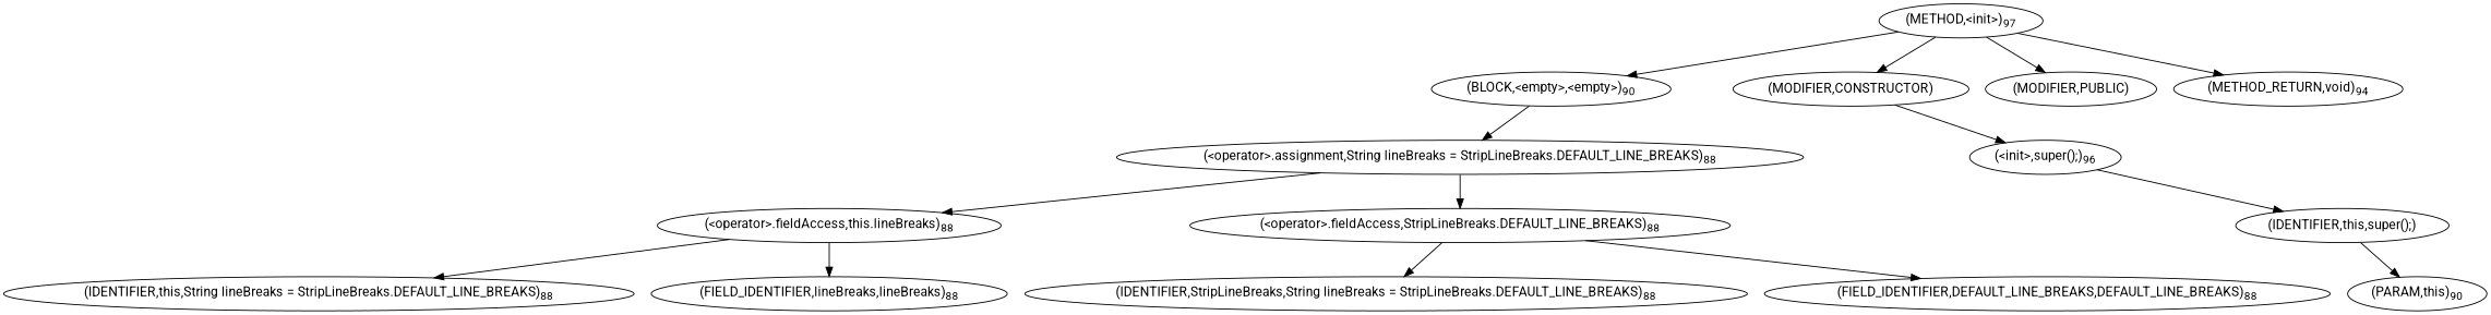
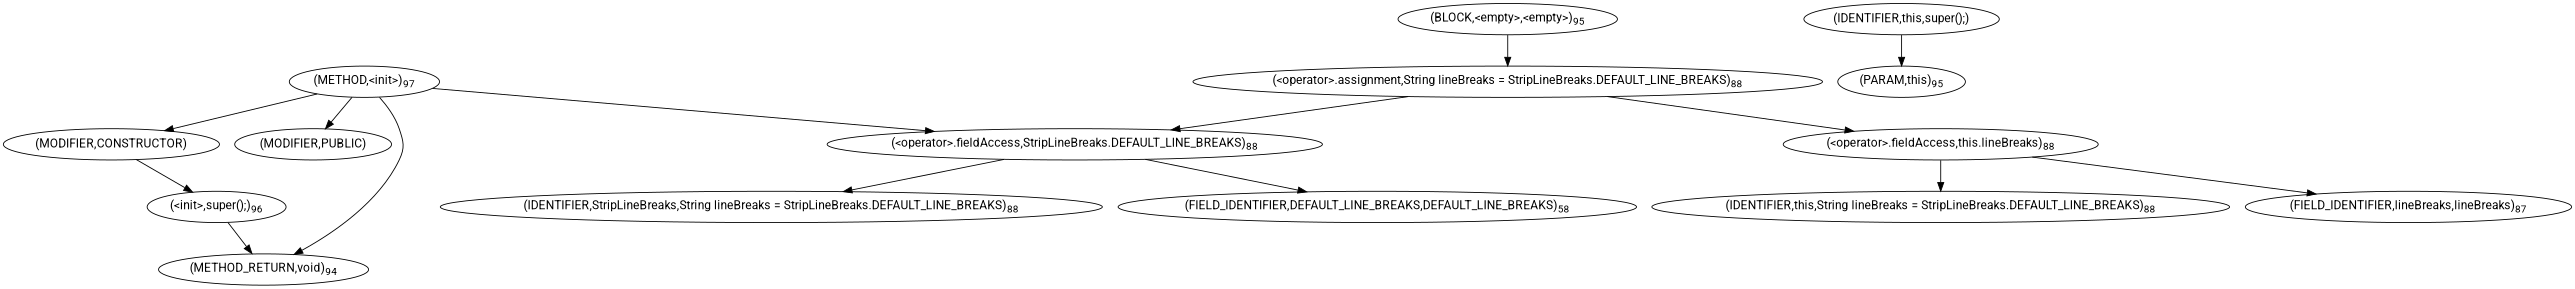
  digraph {
    fontname=Roboto
    node [fontname=Roboto]
    edge [fontname=Roboto]
    n1 [label=<(METHOD,&lt;init&gt;)<SUB>97</SUB>>]
-   n2 [label=<(BLOCK,&lt;empty&gt;,&lt;empty&gt;)<SUB>90</SUB>>]
+   n2 [label=<(BLOCK,&lt;empty&gt;,&lt;empty&gt;)<SUB>95</SUB>>]
    n3 [label=<(MODIFIER,CONSTRUCTOR)>]
    n4 [label=<(MODIFIER,PUBLIC)>]
    n5 [label=<(METHOD_RETURN,void)<SUB>94</SUB>>]
-   n6 [label=<(PARAM,this)<SUB>90</SUB>>]
+   n6 [label=<(PARAM,this)<SUB>95</SUB>>]
    n7 [label=<(&lt;operator&gt;.assignment,String lineBreaks = StripLineBreaks.DEFAULT_LINE_BREAKS)<SUB>88</SUB>>]
    n8 [label=<(&lt;init&gt;,super();)<SUB>96</SUB>>]
    n9 [label=<(&lt;operator&gt;.fieldAccess,this.lineBreaks)<SUB>88</SUB>>]
    n10 [label=<(&lt;operator&gt;.fieldAccess,StripLineBreaks.DEFAULT_LINE_BREAKS)<SUB>88</SUB>>]
    n11 [label=<(IDENTIFIER,this,super();)>]
    n12 [label=<(IDENTIFIER,this,String lineBreaks = StripLineBreaks.DEFAULT_LINE_BREAKS)<SUB>88</SUB>>]
-   n13 [label=<(FIELD_IDENTIFIER,lineBreaks,lineBreaks)<SUB>88</SUB>>]
+   n13 [label=<(FIELD_IDENTIFIER,lineBreaks,lineBreaks)<SUB>87</SUB>>]
    n14 [label=<(IDENTIFIER,StripLineBreaks,String lineBreaks = StripLineBreaks.DEFAULT_LINE_BREAKS)<SUB>88</SUB>>]
-   n15 [label=<(FIELD_IDENTIFIER,DEFAULT_LINE_BREAKS,DEFAULT_LINE_BREAKS)<SUB>88</SUB>>]
-   n1 -> n2
+   n15 [label=<(FIELD_IDENTIFIER,DEFAULT_LINE_BREAKS,DEFAULT_LINE_BREAKS)<SUB>58</SUB>>]
+   n1 -> n10
    n1 -> n3
    n1 -> n4
    n1 -> n5
    n2 -> n7
    n3 -> n8
    n7 -> n9
    n7 -> n10
-   n8 -> n11
+   n8 -> n5
    n9 -> n12
    n9 -> n13
    n10 -> n14
    n10 -> n15
    n11 -> n6
  }
